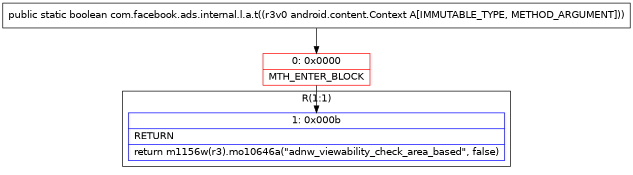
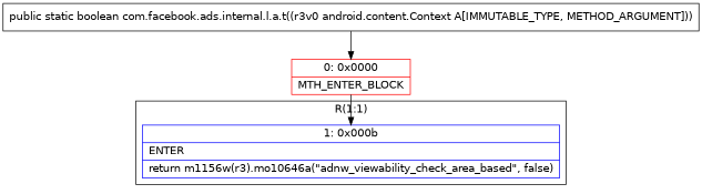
  digraph {
    fontname="DejaVu Sans"
    node [shape=record fontname="DejaVu Sans"]
    edge [fontname="DejaVu Sans"]
-   n1 [color=blue label="{1\:\ 0x000b|RETURN\l|return m1156w(r3).mo10646a(\"adnw_viewability_check_area_based\", false)\l}"]
+   n1 [color=blue label="{1\:\ 0x000b|ENTER\l|return m1156w(r3).mo10646a(\"adnw_viewability_check_area_based\", false)\l}"]
    n2 [color=red label="{0\:\ 0x0000|MTH_ENTER_BLOCK\l}"]
    n3 [label="{public static boolean com.facebook.ads.internal.l.a.t((r3v0 android.content.Context A[IMMUTABLE_TYPE, METHOD_ARGUMENT])) }"]
    subgraph cluster_1 {
      label="R(1:1)"
      n1
    }
    n2 -> n1
    n3 -> n2
  }
